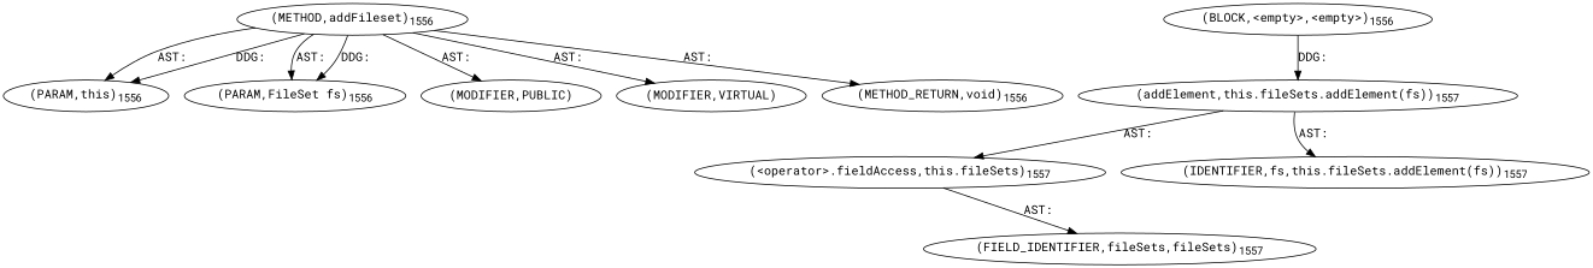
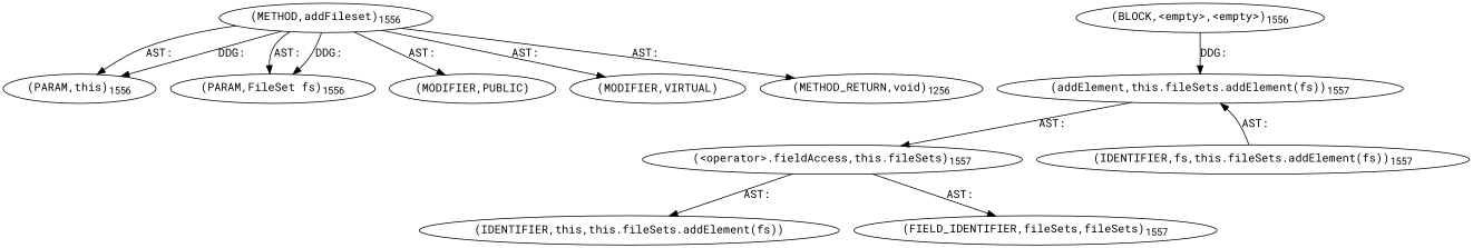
  digraph {
    fontname="Roboto Mono"
    node [fontname="Roboto Mono"]
    edge [fontname="Roboto Mono"]
    n1 [label=<(METHOD,addFileset)<SUB>1556</SUB>>]
    n2 [label=<(PARAM,this)<SUB>1556</SUB>>]
    n3 [label=<(PARAM,FileSet fs)<SUB>1556</SUB>>]
    n4 [label=<(MODIFIER,PUBLIC)>]
    n5 [label=<(MODIFIER,VIRTUAL)>]
-   n6 [label=<(METHOD_RETURN,void)<SUB>1556</SUB>>]
+   n6 [label=<(METHOD_RETURN,void)<SUB>1256</SUB>>]
    n7 [label=<(BLOCK,&lt;empty&gt;,&lt;empty&gt;)<SUB>1556</SUB>>]
    n8 [label=<(addElement,this.fileSets.addElement(fs))<SUB>1557</SUB>>]
    n9 [label=<(&lt;operator&gt;.fieldAccess,this.fileSets)<SUB>1557</SUB>>]
    n10 [label=<(IDENTIFIER,fs,this.fileSets.addElement(fs))<SUB>1557</SUB>>]
+   n11 [label=<(IDENTIFIER,this,this.fileSets.addElement(fs))>]
    n12 [label=<(FIELD_IDENTIFIER,fileSets,fileSets)<SUB>1557</SUB>>]
    n1 -> n2 [label="AST: "]
    n1 -> n2 [label="DDG: "]
    n1 -> n3 [label="AST: "]
    n1 -> n3 [label="DDG: "]
    n1 -> n4 [label="AST: "]
    n1 -> n5 [label="AST: "]
    n1 -> n6 [label="AST: "]
    n7 -> n8 [label="DDG: "]
    n8 -> n9 [label="AST: "]
-   n8 -> n10 [label="AST: "]
+   n10 -> n8 [label="AST: "]
+   n9 -> n11 [label="AST: "]
    n9 -> n12 [label="AST: "]
  }
